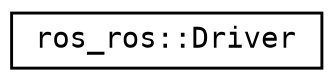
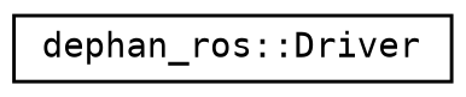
  digraph {
    rankdir=LR
    fontname="DejaVu Sans Mono"
-   n1 [color=black fillcolor=white fontname="DejaVu Sans Mono" fontsize=10 height=0.2 label="ros_ros::Driver" shape=record style=filled width=0.4]
+   n1 [color=black fillcolor=white fontname="DejaVu Sans Mono" fontsize=10 height=0.2 label="dephan_ros::Driver" shape=record style=filled width=0.4]
  }
